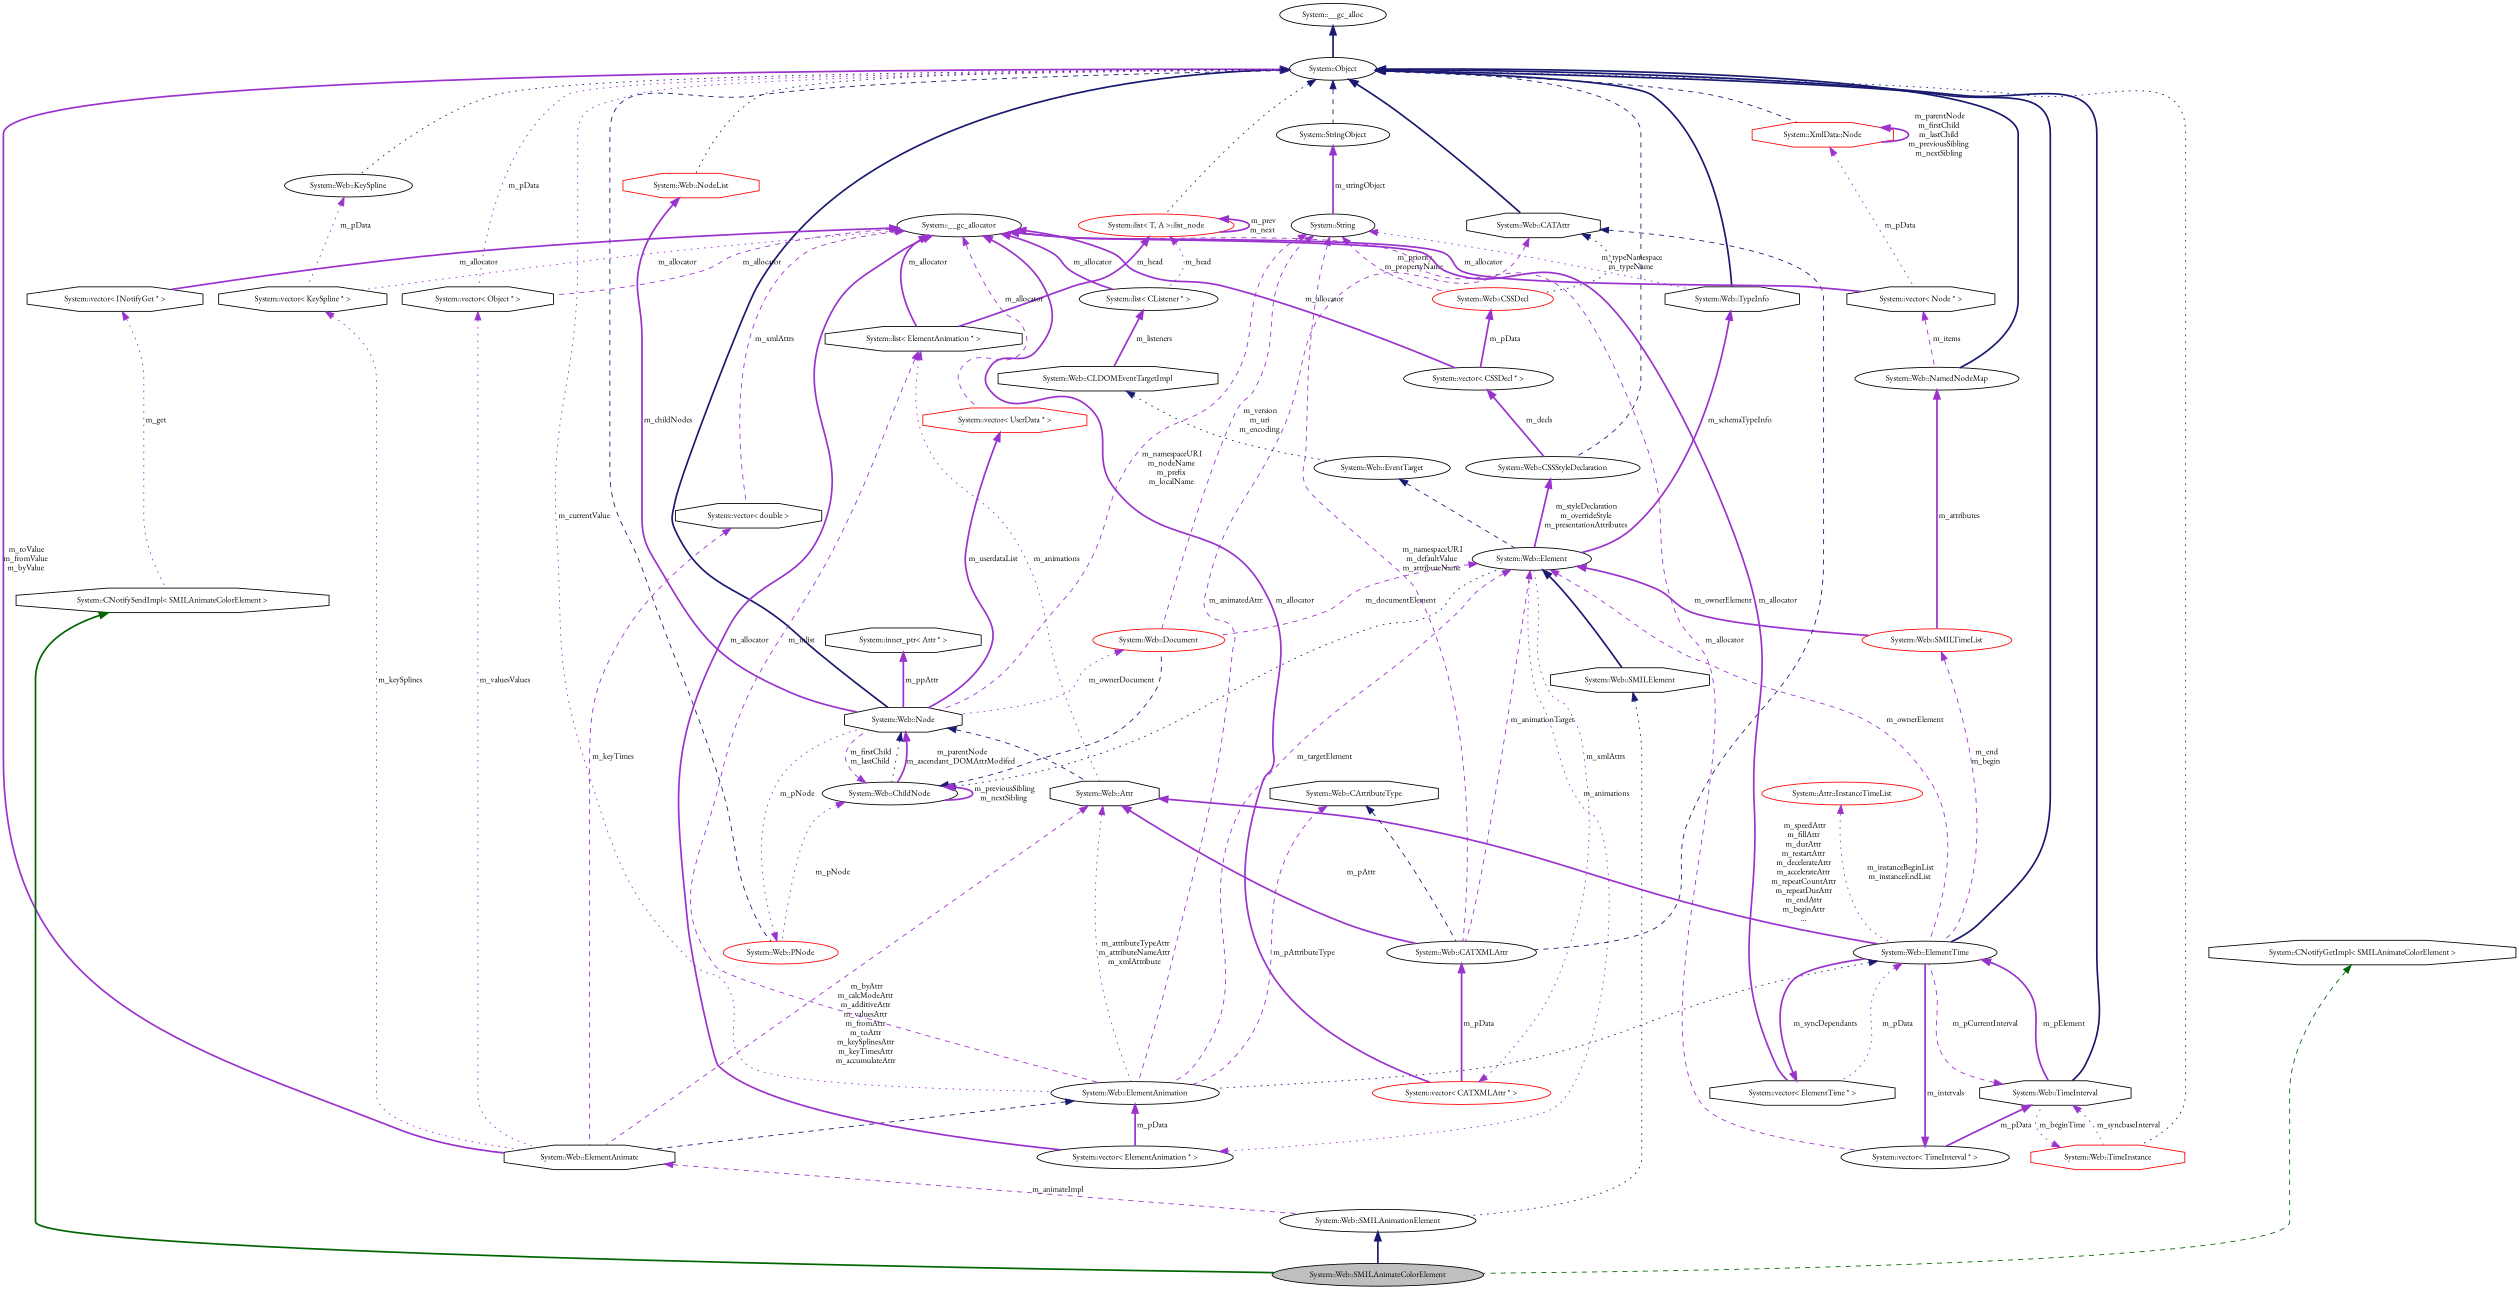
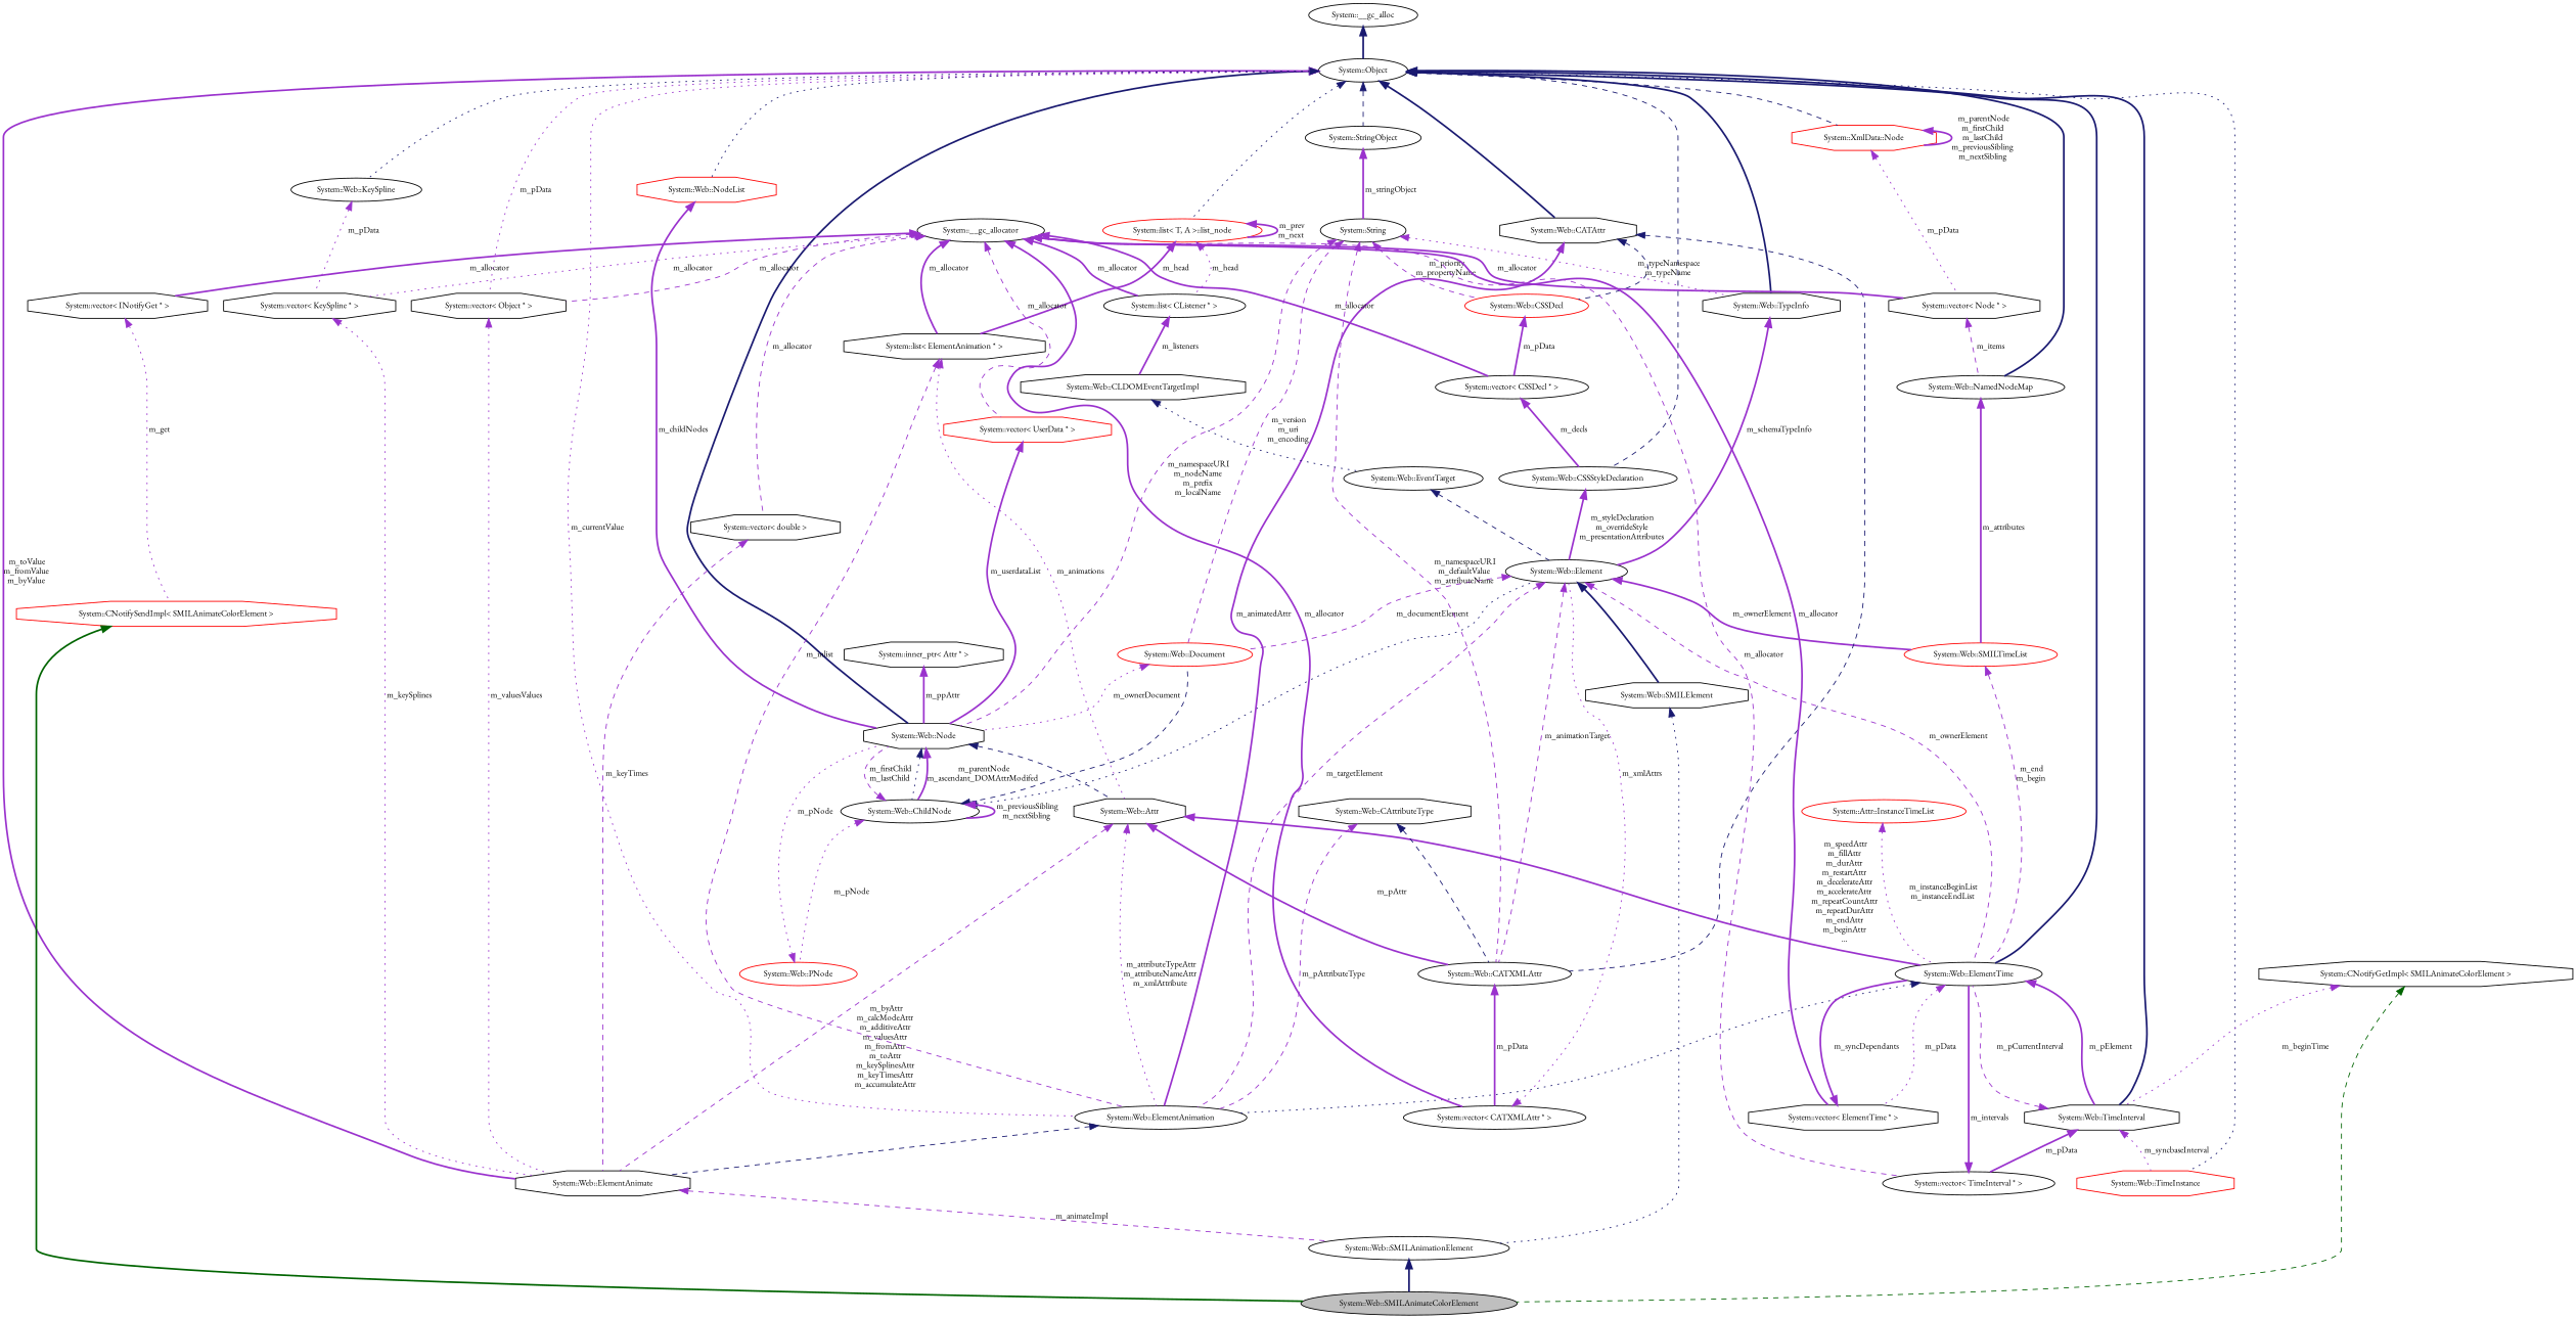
  digraph {
    fontname="EB Garamond"
    node [color=black fillcolor=white fontname="EB Garamond" fontsize=10 shape=ellipse style=filled]
    edge [color=darkorchid3 dir=back fontname="EB Garamond" fontsize=10 labelfontname=Helvetica labelfontsize=10 style=bold]
    n1 [fillcolor=grey75 fontcolor=black height=0.2 label="System::Web::SMILAnimateColorElement" width=0.4]
    n2 [height=0.2 label="System::Web::SMILAnimationElement" width=0.4]
    n3 [height=0.2 label="System::Web::SMILElement" shape=octagon width=0.4]
    n4 [height=0.2 label="System::Web::Element" width=0.4]
    n5 [color=red height=0.2 label="System::Web::Document" width=0.4]
    n6 [height=0.2 label="System::Web::CATXMLAttr" width=0.4]
    n7 [height=0.2 label="System::Web::ElementAnimation" width=0.4]
    n8 [height=0.2 label="System::Web::ElementTime" width=0.4]
    n9 [color=red height=0.2 label="System::Web::SMILTimeList" width=0.4]
    n10 [height=0.2 label="System::Web::Node" shape=octagon width=0.4]
-   n11 [color=red height=0.2 label="System::vector\< CATXMLAttr * \>" width=0.4]
+   n11 [height=0.2 label="System::vector\< CATXMLAttr * \>" width=0.4]
    n12 [height=0.2 label="System::Web::ElementAnimate" shape=octagon width=0.4]
-   n13 [height=0.2 label="System::vector\< ElementAnimation * \>" width=0.4]
    n14 [height=0.2 label="System::Web::TimeInterval" shape=octagon width=0.4]
    n15 [height=0.2 label="System::vector\< ElementTime * \>" shape=octagon width=0.4]
    n16 [height=0.2 label="System::Web::ChildNode" width=0.4]
    n17 [color=red height=0.2 label="System::Web::PNode" width=0.4]
    n18 [height=0.2 label="System::Web::Attr" shape=octagon width=0.4]
    n19 [height=0.2 label="System::Object" width=0.4]
    n20 [color=red height=0.2 label="System::Web::NodeList" shape=octagon width=0.4]
    n21 [height=0.2 label="System::StringObject" width=0.4]
    n22 [color=red height=0.2 label="System::list\< T, A \>::list_node" width=0.4]
    n23 [height=0.2 label="System::Web::CATAttr" shape=octagon width=0.4]
    n24 [height=0.2 label="System::Web::NamedNodeMap" width=0.4]
    n25 [color=red height=0.2 label="System::XmlData::Node" shape=octagon width=0.4]
    n26 [height=0.2 label="System::Web::TypeInfo" shape=octagon width=0.4]
    n27 [height=0.2 label="System::Web::CSSStyleDeclaration" width=0.4]
    n28 [color=red height=0.2 label="System::Web::TimeInstance" shape=octagon width=0.4]
    n29 [height=0.2 label="System::vector\< Object * \>" shape=octagon width=0.4]
    n30 [height=0.2 label="System::Web::KeySpline" width=0.4]
    n31 [height=0.2 label="System::String" width=0.4]
    n32 [height=0.2 label="System::list\< ElementAnimation * \>" shape=octagon width=0.4]
    n33 [height=0.2 label="System::list\< CListener * \>" width=0.4]
    n34 [color=red height=0.2 label="System::Web::CSSDecl" width=0.4]
    n35 [height=0.2 label="System::vector\< Node * \>" shape=octagon width=0.4]
    n36 [height=0.2 label="System::vector\< TimeInterval * \>" width=0.4]
    n37 [height=0.2 label="System::vector\< KeySpline * \>" shape=octagon width=0.4]
    n38 [height=0.2 label="System::__gc_alloc" width=0.4]
    n39 [height=0.2 label="System::vector\< CSSDecl * \>" width=0.4]
    n40 [color=red height=0.2 label="System::vector\< UserData * \>" shape=octagon width=0.4]
    n41 [height=0.2 label="System::__gc_allocator" width=0.4]
    n42 [height=0.2 label="System::vector\< double \>" shape=octagon width=0.4]
    n43 [height=0.2 label="System::vector\< INotifyGet * \>" shape=octagon width=0.4]
    n44 [height=0.2 label="System::Web::CLDOMEventTargetImpl" shape=octagon width=0.4]
-   n45 [height=0.2 label="System::CNotifySendImpl\< SMILAnimateColorElement \>" shape=octagon width=0.4]
+   n45 [color=red height=0.2 label="System::CNotifySendImpl\< SMILAnimateColorElement \>" shape=octagon width=0.4]
    n46 [height=0.2 label="System::inner_ptr\< Attr * \>" shape=octagon width=0.4]
    n47 [height=0.2 label="System::Web::EventTarget" width=0.4]
    n48 [height=0.2 label="System::Web::CAttributeType" shape=octagon width=0.4]
    n49 [color=red height=0.2 label="System::Attr::InstanceTimeList" width=0.4]
    n50 [height=0.2 label="System::CNotifyGetImpl\< SMILAnimateColorElement \>" shape=octagon width=0.4]
    n2 -> n1 [color=midnightblue]
    n3 -> n2 [color=midnightblue style=dotted]
    n4 -> n3 [color=midnightblue]
    n4 -> n5 [label=" m_documentElement" style=dashed]
    n4 -> n6 [label=" m_animationTarget" style=dashed]
    n4 -> n7 [label=" m_targetElement" style=dashed]
    n4 -> n8 [label=" m_ownerElement" style=dashed]
    n4 -> n9 [label=" m_ownerElement"]
    n5 -> n10 [label=" m_ownerDocument" style=dotted]
    n6 -> n11 [label=" m_pData"]
    n7 -> n12 [color=midnightblue style=dashed]
-   n7 -> n13 [label=" m_pData"]
    n8 -> n7 [color=midnightblue style=dotted]
    n8 -> n14 [label=" m_pElement"]
    n8 -> n15 [label=" m_pData" style=dotted]
    n9 -> n8 [label=" m_end\nm_begin" style=dashed]
    n10 -> n16 [color=midnightblue style=dotted]
    n10 -> n16 [label=" m_parentNode\nm_ascendant_DOMAttrModifed"]
    n10 -> n18 [color=midnightblue style=dashed]
    n11 -> n4 [label=" m_xmlAttrs" style=dotted]
    n12 -> n2 [label=" m_animateImpl" style=dashed]
-   n13 -> n4 [label=" m_animations" style=dotted]
    n14 -> n8 [label=" m_pCurrentInterval" style=dashed]
    n14 -> n28 [label=" m_syncbaseInterval" style=dotted]
    n14 -> n36 [label=" m_pData"]
    n15 -> n8 [label=" m_syncDependants"]
    n16 -> n4 [color=midnightblue style=dotted]
    n16 -> n5 [color=midnightblue style=dashed]
    n16 -> n10 [label=" m_firstChild\nm_lastChild" style=dashed]
    n16 -> n16 [label=" m_previousSibling\nm_nextSibling"]
    n16 -> n17 [label=" m_pNode" style=dotted]
    n17 -> n10 [label=" m_pNode" style=dotted]
    n18 -> n6 [label=" m_pAttr"]
    n18 -> n7 [label=" m_attributeTypeAttr\nm_attributeNameAttr\nm_xmlAttribute" style=dotted]
    n18 -> n8 [label=" m_speedAttr\nm_fillAttr\nm_durAttr\nm_restartAttr\nm_decelerateAttr\nm_accelerateAttr\nm_repeatCountAttr\nm_repeatDurAttr\nm_endAttr\nm_beginAttr\n..."]
    n18 -> n12 [label=" m_byAttr\nm_calcModeAttr\nm_additiveAttr\nm_valuesAttr\nm_fromAttr\nm_toAttr\nm_keySplinesAttr\nm_keyTimesAttr\nm_accumulateAttr" style=dashed]
    n19 -> n7 [label=" m_currentValue" style=dotted]
    n19 -> n8 [color=midnightblue]
    n19 -> n10 [color=midnightblue]
    n19 -> n12 [label=" m_toValue\nm_fromValue\nm_byValue"]
    n19 -> n14 [color=midnightblue]
-   n19 -> n17 [color=midnightblue style=dashed]
    n19 -> n20 [color=midnightblue style=dotted]
    n19 -> n21 [color=midnightblue style=dashed]
    n19 -> n22 [color=midnightblue style=dotted]
    n19 -> n23 [color=midnightblue]
    n19 -> n24 [color=midnightblue]
    n19 -> n25 [color=midnightblue style=dashed]
    n19 -> n26 [color=midnightblue]
    n19 -> n27 [color=midnightblue style=dashed]
    n19 -> n28 [color=midnightblue style=dotted]
    n19 -> n29 [label=" m_pData" style=dotted]
    n19 -> n30 [color=midnightblue style=dotted]
    n20 -> n10 [label=" m_childNodes"]
    n21 -> n31 [label=" m_stringObject"]
    n22 -> n22 [label=" m_prev\nm_next"]
    n22 -> n32 [label=" m_head"]
    n22 -> n33 [label=" m_head" style=dotted]
    n23 -> n6 [color=midnightblue style=dashed]
-   n23 -> n7 [label=" m_animatedAttr" style=dashed]
-   n23 -> n34 [color=midnightblue style=dotted]
+   n23 -> n7 [label=" m_animatedAttr"]
+   n23 -> n34 [color=midnightblue style=dashed]
    n24 -> n9 [label=" m_attributes"]
    n25 -> n25 [label=" m_parentNode\nm_firstChild\nm_lastChild\nm_previousSibling\nm_nextSibling"]
    n25 -> n35 [label=" m_pData" style=dotted]
    n26 -> n4 [label=" m_schemaTypeInfo"]
    n27 -> n4 [label=" m_styleDeclaration\nm_overrideStyle\nm_presentationAttributes"]
-   n28 -> n14 [label=" m_beginTime" style=dotted]
+   n50 -> n14 [label=" m_beginTime" style=dotted]
    n29 -> n12 [label=" m_valuesValues" style=dotted]
    n30 -> n37 [label=" m_pData" style=dotted]
    n31 -> n5 [label=" m_version\nm_uri\nm_encoding" style=dashed]
    n31 -> n6 [label=" m_namespaceURI\nm_defaultValue\nm_attributeName" style=dashed]
    n31 -> n10 [label=" m_namespaceURI\nm_nodeName\nm_prefix\nm_localName" style=dashed]
    n31 -> n26 [label=" m_typeNamespace\nm_typeName" style=dotted]
    n31 -> n34 [label=" m_priority\nm_propertyName" style=dashed]
    n32 -> n7 [label=" m_inlist" style=dashed]
    n32 -> n18 [label=" m_animations" style=dotted]
    n33 -> n44 [label=" m_listeners"]
    n34 -> n39 [label=" m_pData"]
    n35 -> n24 [label=" m_items" style=dashed]
    n36 -> n8 [label=" m_intervals"]
    n37 -> n12 [label=" m_keySplines" style=dotted]
    n38 -> n19 [color=midnightblue]
    n39 -> n27 [label=" m_decls"]
    n40 -> n10 [label=" m_userdataList"]
    n41 -> n11 [label=" m_allocator"]
-   n41 -> n13 [label=" m_allocator"]
    n41 -> n15 [label=" m_allocator"]
    n41 -> n29 [label=" m_allocator" style=dashed]
    n41 -> n32 [label=" m_allocator"]
    n41 -> n33 [label=" m_allocator"]
    n41 -> n35 [label=" m_allocator"]
    n41 -> n36 [label=" m_allocator" style=dashed]
    n41 -> n37 [label=" m_allocator" style=dotted]
    n41 -> n39 [label=" m_allocator"]
    n41 -> n40 [label=" m_allocator" style=dashed]
-   n41 -> n42 [label=" m_xmlAttrs" style=dashed]
+   n41 -> n42 [label=" m_allocator" style=dashed]
    n41 -> n43 [label=" m_allocator"]
    n42 -> n12 [label=" m_keyTimes" style=dashed]
    n43 -> n45 [label=" m_get" style=dotted]
    n44 -> n47 [color=midnightblue style=dotted]
    n45 -> n1 [color=darkgreen]
    n46 -> n10 [label=" m_ppAttr"]
    n47 -> n4 [color=midnightblue style=dashed]
    n48 -> n6 [color=midnightblue style=dashed]
    n48 -> n7 [label=" m_pAttributeType" style=dashed]
    n49 -> n8 [label=" m_instanceBeginList\nm_instanceEndList" style=dotted]
    n50 -> n1 [color=darkgreen style=dashed]
  }
